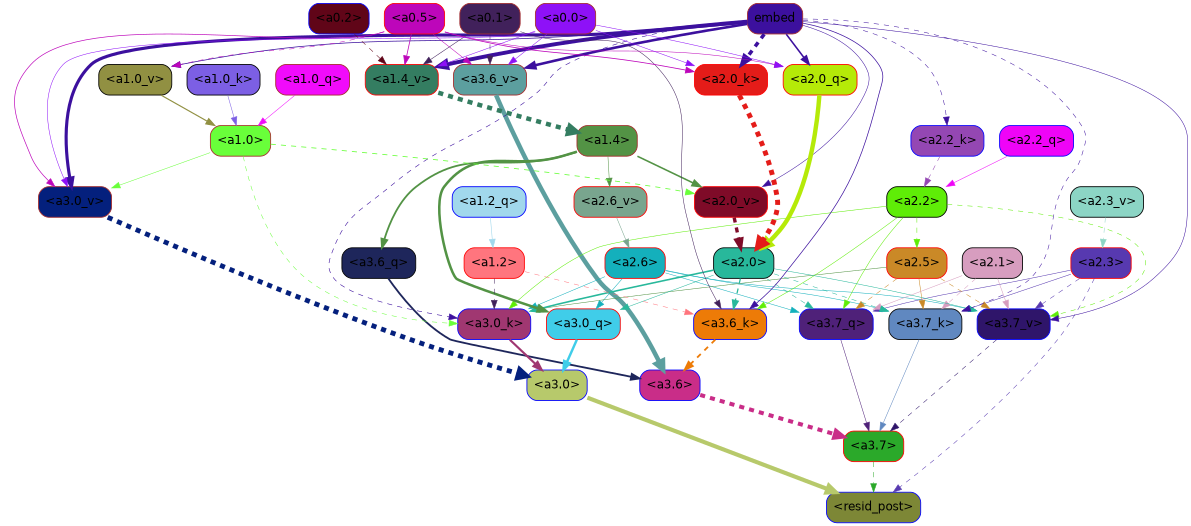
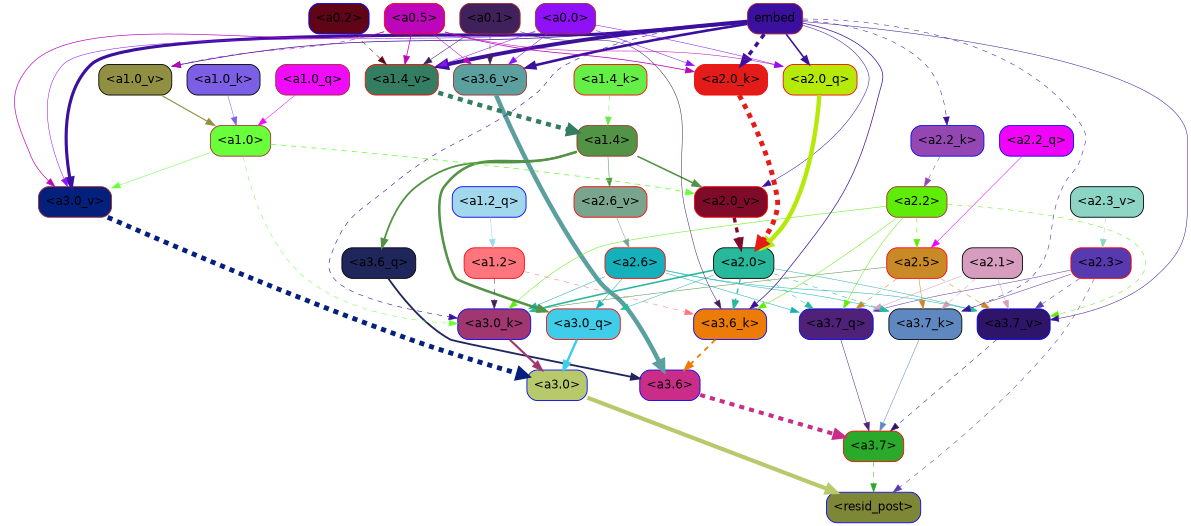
  strict digraph {
    splines=true
    node [color=red fontname=Helvetica shape=box style="filled, rounded"]
    edge [color="#3c109e" penwidth=0.6 style=bold]
    "<a3.7>" [fillcolor="#2ba92a"]
    "<resid_post>" [color=blue fillcolor="#7d8736"]
    "<a3.6>" [color=blue fillcolor="#c92d88"]
    "<a3.0>" [color=blue fillcolor="#b7c96b"]
    "<a2.3>" [fillcolor="#5739b0"]
    "<a3.7_q>" [color=blue fillcolor="#4f2179"]
    "<a3.7_k>" [color=black fillcolor="#6088c0"]
    "<a3.7_v>" [color=blue fillcolor="#2f156a"]
    "<a3.6_q>" [color=black fillcolor="#1e265b"]
    "<a3.0_q>" [fillcolor="#40cde9"]
    "<a3.6_k>" [color=blue fillcolor="#ed7b07"]
    "<a3.0_k>" [color=blue fillcolor="#a03771"]
    "<a3.6_v>" [color=brown fillcolor="#5c9f9f"]
    "<a3.0_v>" [color=brown fillcolor="#04207d"]
    "<a2.6>" [fillcolor="#14b0bc"]
    "<a2.5>" [fillcolor="#ca8927"]
-   "<a2.2>" [color=black fillcolor="#5fed07"]
+   "<a2.2>" [color=brown fillcolor="#5fed07"]
    "<a2.1>" [color=black fillcolor="#d79dbf"]
    "<a2.0>" [color=black fillcolor="#28b89b"]
    "<a1.4>" [color=brown fillcolor="#539345"]
    "<a2.6_v>" [fillcolor="#79a58e"]
    "<a2.0_v>" [fillcolor="#7f0b28"]
    embed [color=brown fillcolor="#3c109e"]
    "<a2.0_q>" [fillcolor="#b5ea08"]
    "<a2.2_k>" [color=blue fillcolor="#9447b3"]
    "<a2.0_k>" [fillcolor="#e41c19"]
    "<a1.4_v>" [fillcolor="#347d61"]
    "<a1.0_v>" [color=black fillcolor="#919042"]
    "<a1.0>" [color=brown fillcolor="#69ff3a"]
    "<a1.2>" [fillcolor="#ff757e"]
    "<a0.1>" [color=brown fillcolor="#41215b"]
    "<a0.5>" [fillcolor="#bd06ba"]
    "<a0.0>" [color=brown fillcolor="#8e11f7"]
    "<a2.2_q>" [color=blue fillcolor="#ef04f7"]
    "<a2.3_v>" [color=black fillcolor="#8cd5c5"]
    "<a1.2_q>" [color=blue fillcolor="#a1d8ec"]
    "<a1.0_q>" [color=brown fillcolor="#f10bfb"]
+   "<a1.4_k>" [fillcolor="#64ee46"]
    "<a1.0_k>" [color=black fillcolor="#7c5fe4"]
    "<a0.2>" [color=blue fillcolor="#600518"]
    "<a3.7>" -> "<resid_post>" [color="#2ba92a" style=dashed]
    "<a3.6>" -> "<a3.7>" [color="#c92d88" penwidth=4.752790808677673 style=dashed]
    "<a3.0>" -> "<resid_post>" [color="#b7c96b" penwidth=4.897669434547424]
    "<a2.3>" -> "<resid_post>" [color="#5739b0" style=dashed]
    "<a2.3>" -> "<a3.7_q>" [color="#5739b0"]
    "<a2.3>" -> "<a3.7_k>" [color="#5739b0"]
    "<a2.3>" -> "<a3.7_v>" [color="#5739b0" style=dashed]
    "<a3.7_q>" -> "<a3.7>" [color="#4f2179"]
    "<a3.7_k>" -> "<a3.7>" [color="#6088c0"]
    "<a3.7_v>" -> "<a3.7>" [color="#2f156a" style=dashed]
    "<a3.6_q>" -> "<a3.6>" [color="#1e265b" penwidth=2.160832464694977]
    "<a3.0_q>" -> "<a3.0>" [color="#40cde9" penwidth=2.870753765106201]
    "<a3.6_k>" -> "<a3.6>" [color="#ed7b07" penwidth=2.13908451795578 style=dashed]
    "<a3.0_k>" -> "<a3.0>" [color="#a03771" penwidth=2.520303964614868]
    "<a3.6_v>" -> "<a3.6>" [color="#5c9f9f" penwidth=5.297133803367615]
    "<a3.0_v>" -> "<a3.0>" [color="#04207d" penwidth=5.680712580680847 style=dashed]
    "<a2.6>" -> "<a3.7_q>" [color="#14b0bc"]
    "<a2.6>" -> "<a3.7_k>" [color="#14b0bc"]
    "<a2.6>" -> "<a3.7_v>" [color="#14b0bc"]
    "<a2.6>" -> "<a3.0_q>" [color="#14b0bc"]
    "<a2.6>" -> "<a3.0_k>" [color="#14b0bc"]
    "<a2.5>" -> "<a3.7_q>" [color="#ca8927" style=dashed]
    "<a2.5>" -> "<a3.7_k>" [color="#ca8927"]
    "<a2.5>" -> "<a3.7_v>" [color="#ca8927" style=dashed]
    "<a2.5>" -> "<a3.0_k>" [color="#539345"]
    "<a2.2>" -> "<a3.7_q>" [color="#5fed07"]
    "<a2.2>" -> "<a3.7_v>" [color="#5fed07" style=dashed]
    "<a2.2>" -> "<a3.6_k>" [color="#5fed07"]
    "<a2.2>" -> "<a3.0_k>" [color="#5fed07"]
    "<a2.2>" -> "<a2.5>" [color="#5fed07" style=dashed]
    "<a2.1>" -> "<a3.7_q>" [color="#d79dbf"]
    "<a2.1>" -> "<a3.7_k>" [color="#d79dbf" style=dashed]
    "<a2.1>" -> "<a3.7_v>" [color="#d79dbf"]
    "<a2.0>" -> "<a3.7_q>" [color="#28b89b" style=dashed]
    "<a2.0>" -> "<a3.7_k>" [color="#28b89b" style=dashed]
    "<a2.0>" -> "<a3.7_v>" [color="#28b89b"]
    "<a2.0>" -> "<a3.0_q>" [color="#28b89b"]
    "<a2.0>" -> "<a3.6_k>" [color="#28b89b" penwidth=1.4811622872948647 style=dashed]
    "<a2.0>" -> "<a3.0_k>" [color="#28b89b" penwidth=1.8632715698331594]
    "<a1.4>" -> "<a3.6_q>" [color="#539345" penwidth=2.1468575447797775]
    "<a1.4>" -> "<a3.0_q>" [color="#539345" penwidth=3.0006065368652344]
    "<a1.4>" -> "<a2.6_v>" [color="#539345"]
    "<a1.4>" -> "<a2.0_v>" [color="#539345" penwidth=1.8759949803352356]
    "<a2.6_v>" -> "<a2.6>" [color="#79a58e"]
    "<a2.0_v>" -> "<a2.0>" [color="#7f0b28" penwidth=3.9731863737106323 style=dashed]
    embed -> "<a3.7_k>" [style=dashed]
    embed -> "<a3.7_v>"
    embed -> "<a3.6_k>" [penwidth=0.8410270567983389]
    embed -> "<a3.0_k>" [penwidth=0.691851794719696 style=dashed]
    embed -> "<a3.6_v>" [penwidth=3.0758190751075745]
    embed -> "<a3.0_v>" [penwidth=3.6927278637886047]
    embed -> "<a2.0_v>"
    embed -> "<a2.0_q>" [penwidth=1.8617419600486755]
    embed -> "<a2.2_k>" [style=dashed]
    embed -> "<a2.0_k>" [penwidth=4.189224064350128 style=dashed]
    embed -> "<a1.4_v>" [penwidth=4.585226953029633]
    embed -> "<a1.0_v>" [penwidth=0.8794136047363281]
    "<a2.0_q>" -> "<a2.0>" [color="#b5ea08" penwidth=5.1847569942474365]
    "<a2.2_k>" -> "<a2.2>" [color="#9447b3" penwidth=0.6149471998214722 style=dashed]
    "<a2.0_k>" -> "<a2.0>" [color="#e41c19" penwidth=5.773491740226746 style=dashed]
    "<a1.4_v>" -> "<a1.4>" [color="#347d61" penwidth=5.299546539783478 style=dashed]
    "<a1.0_v>" -> "<a1.0>" [color="#919042" penwidth=1.3690393567085266]
    "<a1.0>" -> "<a3.0_k>" [color="#69ff3a" style=dashed]
    "<a1.0>" -> "<a3.0_v>" [color="#69ff3a"]
    "<a1.0>" -> "<a2.0_v>" [color="#69ff3a" penwidth=0.9620223194360733 style=dashed]
    "<a1.2>" -> "<a3.6_k>" [color="#ff757e" style=dashed]
    "<a1.2>" -> "<a3.0_k>" [color="#41215b" style=dashed]
    "<a0.1>" -> "<a3.6_k>" [color="#41215b"]
    "<a0.1>" -> "<a3.6_v>" [color="#41215b" style=dashed]
    "<a0.1>" -> "<a1.4_v>" [color="#41215b" penwidth=0.6243228018283844]
    "<a0.5>" -> "<a3.6_v>" [color="#bd06ba"]
    "<a0.5>" -> "<a3.0_v>" [color="#bd06ba" penwidth=0.8028683364391327]
    "<a0.5>" -> "<a2.0_q>" [color="#bd06ba"]
    "<a0.5>" -> "<a2.0_k>" [color="#bd06ba" penwidth=0.9350990951061249]
    "<a0.5>" -> "<a1.4_v>" [color="#bd06ba" penwidth=0.9007003456354141]
    "<a0.5>" -> "<a1.0_v>" [color="#bd06ba" style=dashed]
    "<a0.0>" -> "<a3.6_v>" [color="#8e11f7"]
    "<a0.0>" -> "<a3.0_v>" [color="#8e11f7"]
    "<a0.0>" -> "<a2.0_q>" [color="#8e11f7"]
    "<a0.0>" -> "<a2.0_k>" [color="#8e11f7"]
    "<a0.0>" -> "<a1.4_v>" [color="#8e11f7"]
-   "<a2.2_q>" -> "<a2.2>" [color="#ef04f7"]
+   "<a2.2_q>" -> "<a2.5>" [color="#ef04f7"]
    "<a2.3_v>" -> "<a2.3>" [color="#8cd5c5" style=dashed]
    "<a1.2_q>" -> "<a1.2>" [color="#a1d8ec" penwidth=0.6863181293010712 style=""]
    "<a1.0_q>" -> "<a1.0>" [color="#f10bfb"]
+   "<a1.4_k>" -> "<a1.4>" [color="#64ee46" style=dashed]
    "<a1.0_k>" -> "<a1.0>" [color="#7c5fe4"]
    "<a0.2>" -> "<a1.4_v>" [color="#600518" style=dashed]
  }
